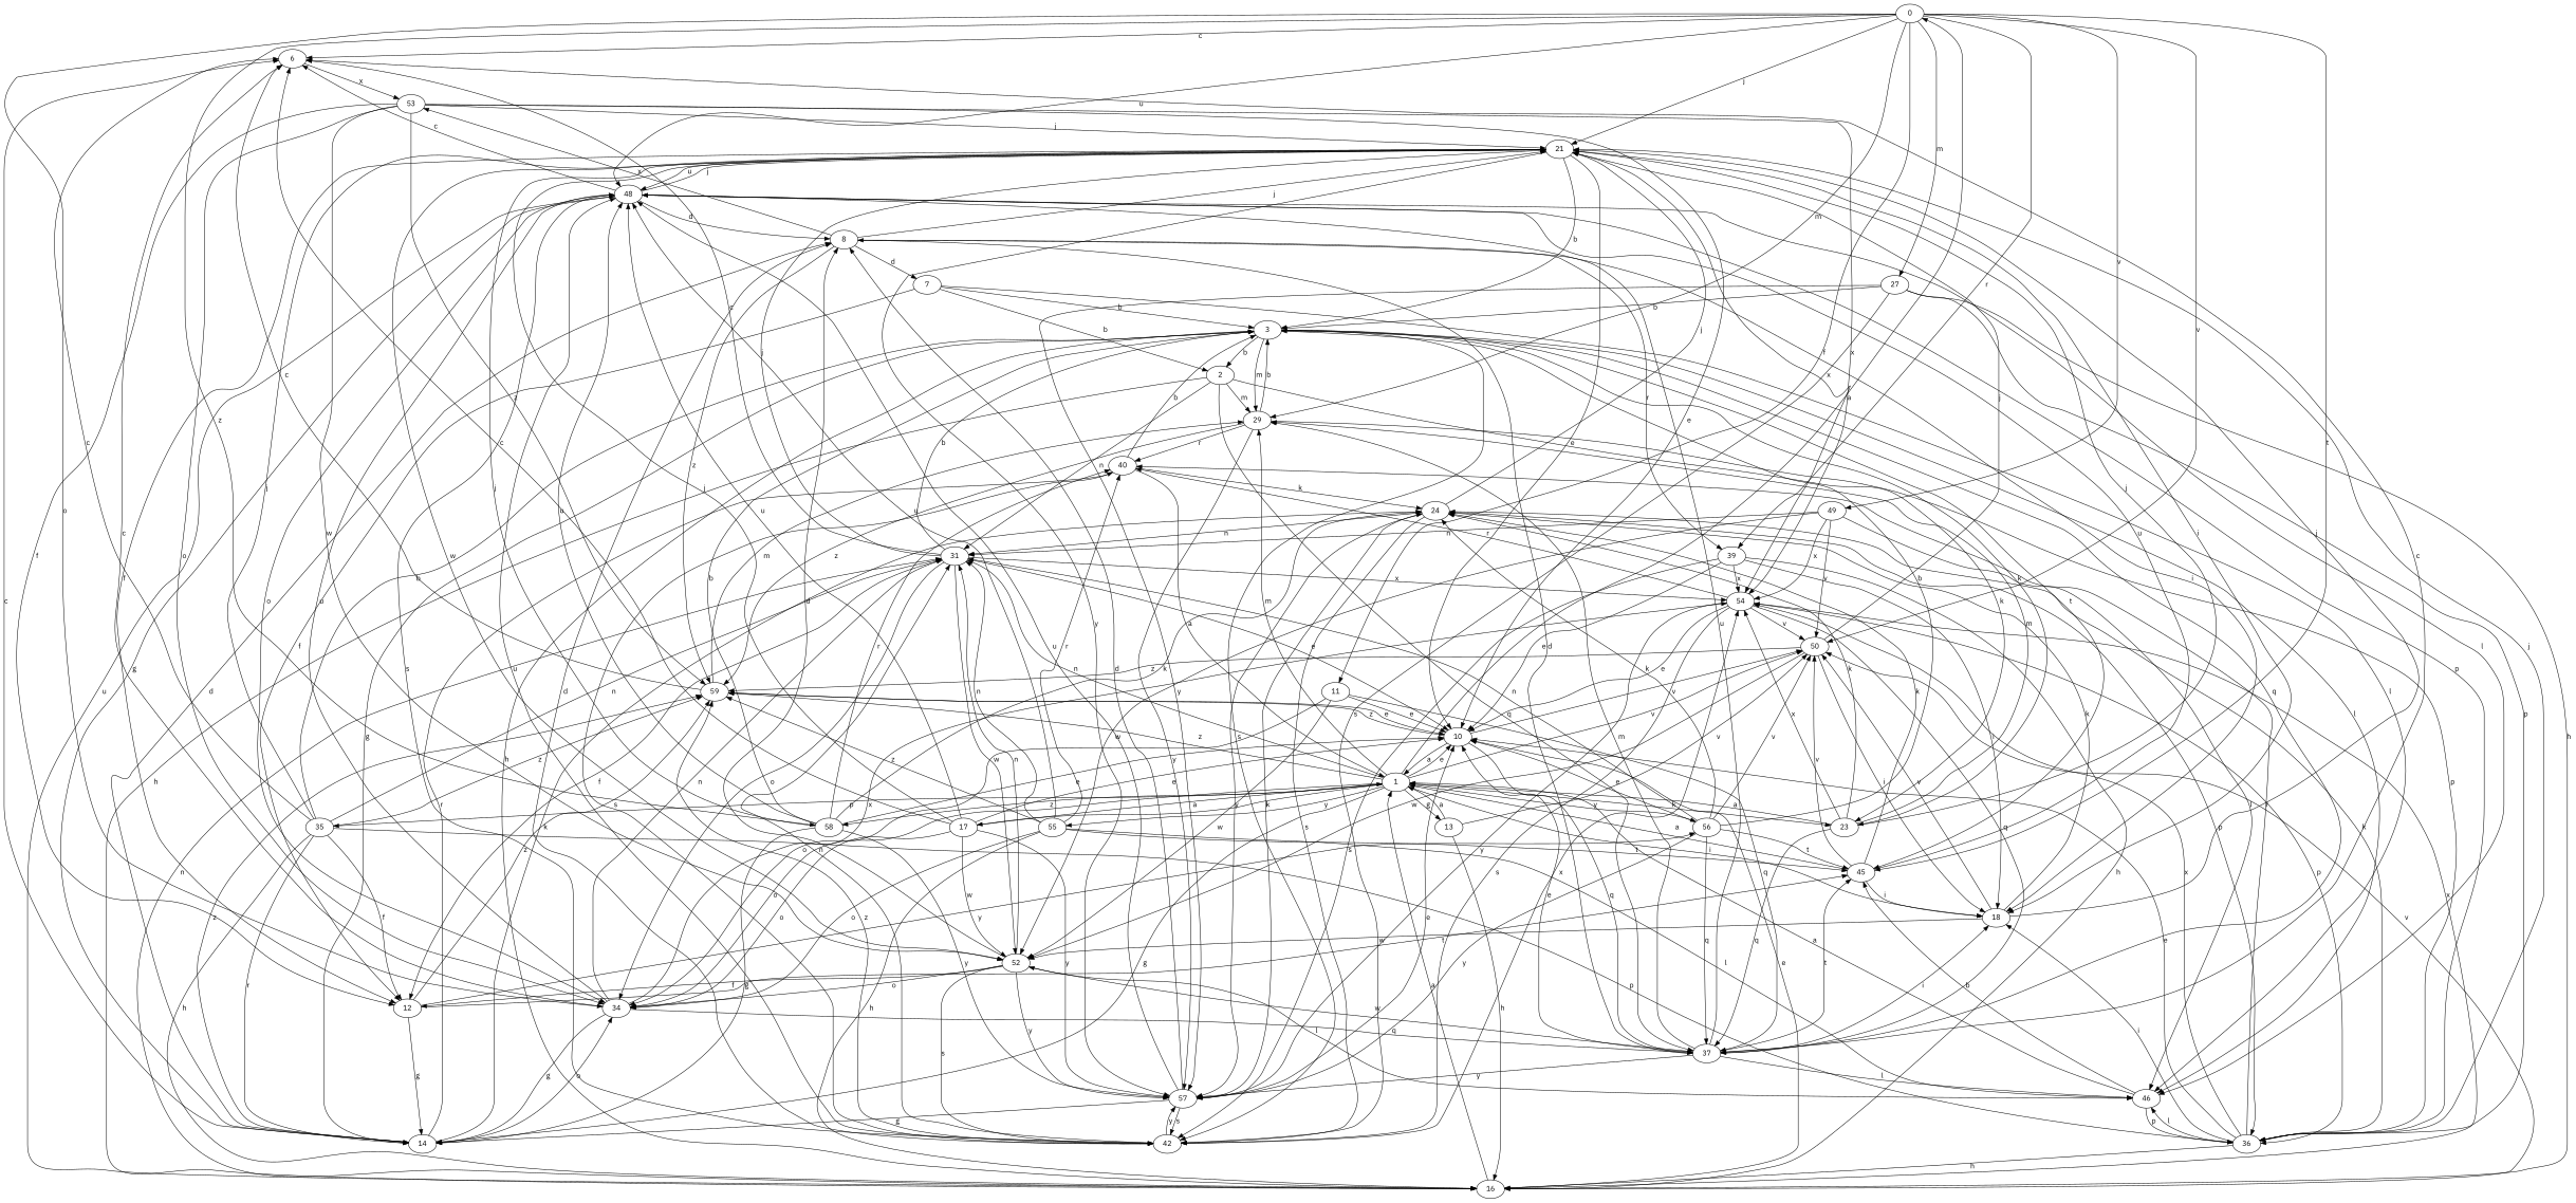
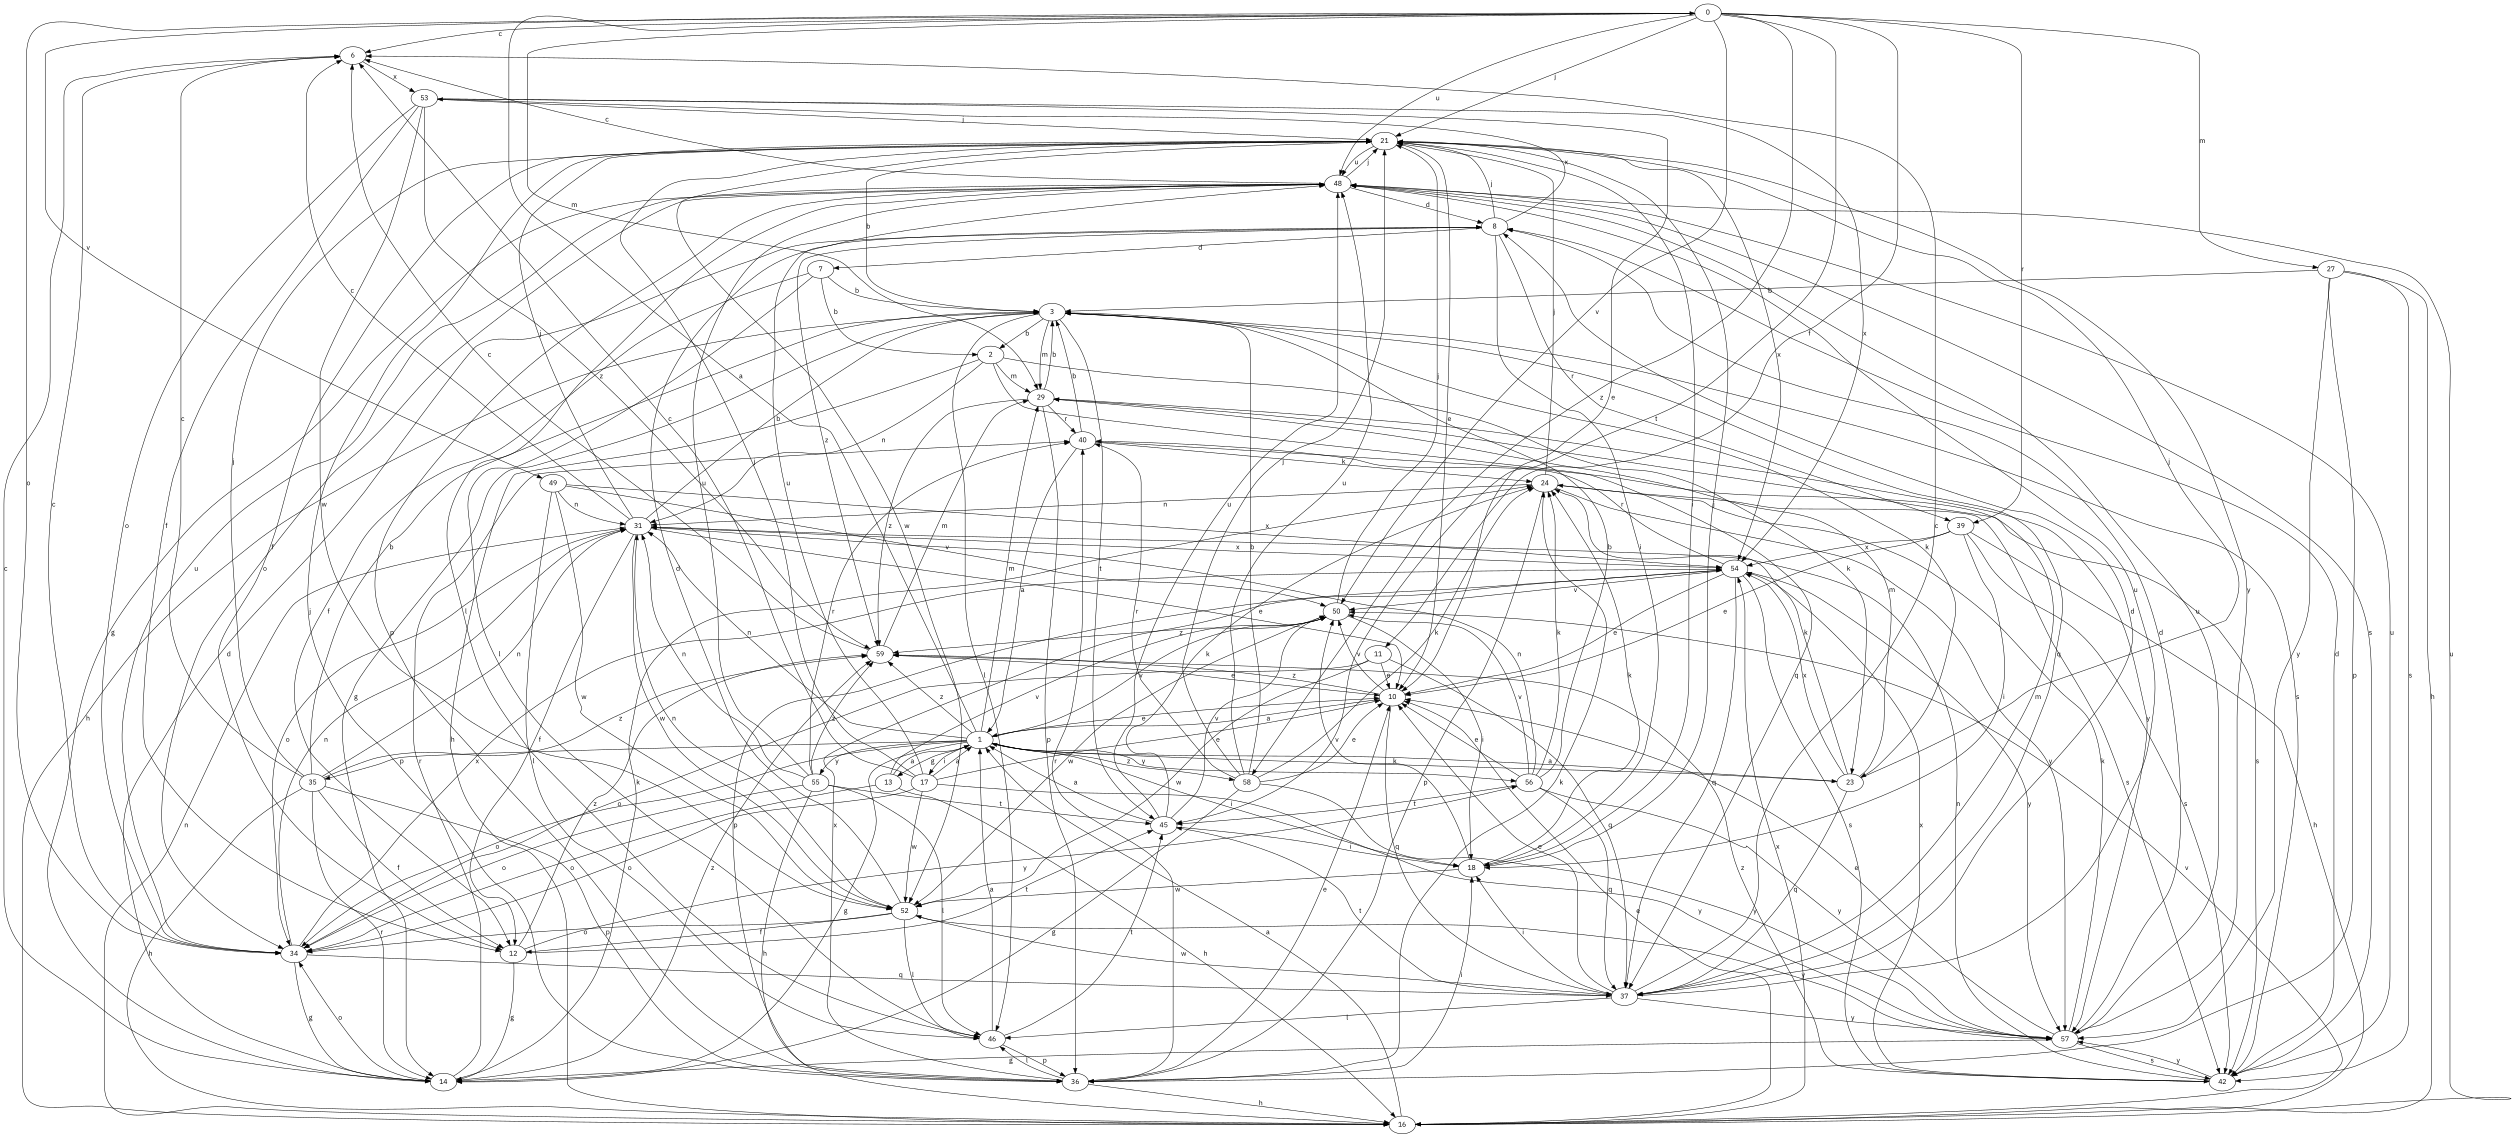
  strict digraph {
    fontname="IBM Plex Sans"
    node [fontname="IBM Plex Sans"]
    edge [fontname="IBM Plex Sans"]
    0
    6
    11
    21
    27
    29
    34
    39
    45
    48
    49
    50
    58
    53
    10
    37
    52
    18
    3
    12
    54
    57
    16
    42
    36
    59
    40
    14
    31
    1
    24
    n32 [label=46]
    8
    13
    17
    23
    35
    55
    56
    2
    7
    0 -> 6 [label=c]
    0 -> 11 [label=f]
    0 -> 21 [label=j]
    0 -> 27 [label=m]
    0 -> 29 [label=m]
    0 -> 34 [label=o]
    0 -> 39 [label=r]
    0 -> 45 [label=t]
    0 -> 48 [label=u]
    0 -> 49 [label=v]
    0 -> 50 [label=v]
    0 -> 58 [label=z]
    6 -> 53 [label=x]
    11 -> 34 [label=o]
    11 -> 10 [label=e]
    11 -> 37 [label=q]
    11 -> 52 [label=w]
    21 -> 48 [label=u]
    21 -> 10 [label=e]
    21 -> 52 [label=w]
    21 -> 18 [label=i]
    21 -> 3 [label=b]
    21 -> 12 [label=f]
    21 -> 54 [label=x]
    21 -> 57 [label=y]
    27 -> 3 [label=b]
    27 -> 57 [label=y]
    27 -> 16 [label=h]
    27 -> 42 [label=s]
    27 -> 36 [label=p]
    29 -> 3 [label=b]
    29 -> 57 [label=y]
    29 -> 36 [label=p]
    29 -> 59 [label=z]
    29 -> 40 [label=r]
    34 -> 6 [label=c]
    34 -> 48 [label=u]
    34 -> 37 [label=q]
    34 -> 54 [label=x]
    34 -> 14 [label=g]
    34 -> 31 [label=n]
    39 -> 10 [label=e]
    39 -> 18 [label=i]
    39 -> 54 [label=x]
    39 -> 16 [label=h]
    39 -> 42 [label=s]
    45 -> 48 [label=u]
    45 -> 50 [label=v]
    45 -> 18 [label=i]
    45 -> 1 [label=a]
    45 -> 24 [label=k]
    48 -> 6 [label=c]
    48 -> 21 [label=j]
    48 -> 34 [label=o]
    48 -> 42 [label=s]
    48 -> 36 [label=p]
    48 -> 14 [label=g]
    48 -> n32 [label=l]
    48 -> 8 [label=d]
    49 -> 50 [label=v]
    49 -> 52 [label=w]
    49 -> 54 [label=x]
    49 -> 31 [label=n]
    49 -> n32 [label=l]
    50 -> 21 [label=j]
    50 -> 52 [label=w]
    50 -> 18 [label=i]
    50 -> 59 [label=z]
    58 -> 21 [label=j]
    58 -> 48 [label=u]
    58 -> 10 [label=e]
    58 -> 3 [label=b]
    58 -> 57 [label=y]
    58 -> 40 [label=r]
    58 -> 14 [label=g]
    58 -> 24 [label=k]
    53 -> 21 [label=j]
    53 -> 34 [label=o]
    53 -> 10 [label=e]
    53 -> 52 [label=w]
    53 -> 12 [label=f]
    53 -> 54 [label=x]
    53 -> 59 [label=z]
    10 -> 50 [label=v]
    10 -> 37 [label=q]
    10 -> 59 [label=z]
    10 -> 1 [label=a]
    37 -> 6 [label=c]
    37 -> 29 [label=m]
    37 -> 45 [label=t]
    37 -> 48 [label=u]
    37 -> 10 [label=e]
    37 -> 52 [label=w]
    37 -> 18 [label=i]
    37 -> 57 [label=y]
    37 -> n32 [label=l]
    37 -> 8 [label=d]
    52 -> 34 [label=o]
    52 -> 12 [label=f]
    52 -> 57 [label=y]
-   52 -> 42 [label=s]
    52 -> 31 [label=n]
    52 -> n32 [label=l]
    52 -> 8 [label=d]
    18 -> 21 [label=j]
    18 -> 50 [label=v]
    18 -> 52 [label=w]
    18 -> 24 [label=k]
    3 -> 29 [label=m]
    3 -> 45 [label=t]
    3 -> 37 [label=q]
    3 -> 16 [label=h]
    3 -> 42 [label=s]
    3 -> 14 [label=g]
    3 -> n32 [label=l]
    3 -> 23 [label=k]
    3 -> 2 [label=b]
    12 -> 45 [label=t]
    12 -> 59 [label=z]
    12 -> 14 [label=g]
    12 -> 56 [label=y]
    54 -> 50 [label=v]
    54 -> 10 [label=e]
    54 -> 37 [label=q]
    54 -> 57 [label=y]
    54 -> 42 [label=s]
    54 -> 36 [label=p]
    54 -> 40 [label=r]
    57 -> 48 [label=u]
    57 -> 10 [label=e]
    57 -> 42 [label=s]
    57 -> 14 [label=g]
    57 -> 24 [label=k]
    57 -> 8 [label=d]
    16 -> 48 [label=u]
    16 -> 50 [label=v]
    16 -> 10 [label=e]
    16 -> 54 [label=x]
    16 -> 31 [label=n]
    16 -> 1 [label=a]
    42 -> 48 [label=u]
    42 -> 54 [label=x]
    42 -> 57 [label=y]
    42 -> 59 [label=z]
    42 -> 31 [label=n]
    42 -> 8 [label=d]
    36 -> 21 [label=j]
    36 -> 10 [label=e]
    36 -> 18 [label=i]
    36 -> 54 [label=x]
    36 -> 16 [label=h]
    36 -> 40 [label=r]
    36 -> 24 [label=k]
    36 -> n32 [label=l]
    59 -> 6 [label=c]
    59 -> 29 [label=m]
    59 -> 10 [label=e]
    40 -> 3 [label=b]
    40 -> 42 [label=s]
    40 -> 1 [label=a]
    40 -> 24 [label=k]
    14 -> 6 [label=c]
    14 -> 34 [label=o]
    14 -> 59 [label=z]
    14 -> 40 [label=r]
    14 -> 24 [label=k]
    14 -> 8 [label=d]
    31 -> 6 [label=c]
    31 -> 21 [label=j]
    31 -> 34 [label=o]
    31 -> 10 [label=e]
    31 -> 52 [label=w]
    31 -> 3 [label=b]
    31 -> 12 [label=f]
    31 -> 54 [label=x]
    1 -> 0 [label=a]
    1 -> 29 [label=m]
    1 -> 34 [label=o]
    1 -> 50 [label=v]
    1 -> 58 [label=z]
    1 -> 10 [label=e]
    1 -> 18 [label=i]
    1 -> 59 [label=z]
    1 -> 14 [label=g]
    1 -> 31 [label=n]
    1 -> 13 [label=g]
    1 -> 17 [label=i]
    1 -> 23 [label=k]
    1 -> 35 [label=p]
    1 -> 55 [label=y]
    1 -> 56 [label=y]
    24 -> 21 [label=j]
    24 -> 57 [label=y]
    24 -> 42 [label=s]
    24 -> 36 [label=p]
    24 -> 31 [label=n]
-   n32 -> 45 [label=b]
+   n32 -> 45 [label=t]
    n32 -> 36 [label=p]
    n32 -> 1 [label=a]
    8 -> 21 [label=j]
    8 -> 39 [label=r]
    8 -> 53 [label=x]
    8 -> 18 [label=i]
    8 -> 59 [label=z]
    8 -> 7 [label=d]
+   13 -> 34 [label=o]
    13 -> 50 [label=v]
    13 -> 16 [label=h]
    13 -> 1 [label=a]
    17 -> 6 [label=c]
    17 -> 21 [label=j]
    17 -> 34 [label=o]
    17 -> 48 [label=u]
    17 -> 10 [label=e]
    17 -> 52 [label=w]
    17 -> 57 [label=y]
    17 -> 1 [label=a]
    23 -> 21 [label=j]
    23 -> 29 [label=m]
    23 -> 37 [label=q]
    23 -> 54 [label=x]
    23 -> 1 [label=a]
    23 -> 24 [label=k]
    35 -> 6 [label=c]
    35 -> 21 [label=j]
    35 -> 3 [label=b]
    35 -> 12 [label=f]
    35 -> 16 [label=h]
    35 -> 36 [label=p]
    35 -> 59 [label=z]
    35 -> 14 [label=r]
    35 -> 31 [label=n]
    55 -> 34 [label=o]
    55 -> 45 [label=t]
    55 -> 48 [label=u]
    55 -> 16 [label=h]
    55 -> 59 [label=z]
    55 -> 40 [label=r]
    55 -> 31 [label=n]
    55 -> n32 [label=l]
    56 -> 45 [label=t]
    56 -> 50 [label=v]
    56 -> 10 [label=e]
    56 -> 37 [label=q]
    56 -> 3 [label=b]
    56 -> 57 [label=y]
    56 -> 31 [label=n]
    56 -> 24 [label=k]
    2 -> 29 [label=m]
    2 -> 37 [label=q]
    2 -> 16 [label=h]
    2 -> 31 [label=n]
    2 -> 23 [label=k]
    7 -> 3 [label=b]
    7 -> 12 [label=f]
    7 -> n32 [label=l]
    7 -> 2 [label=b]
  }
